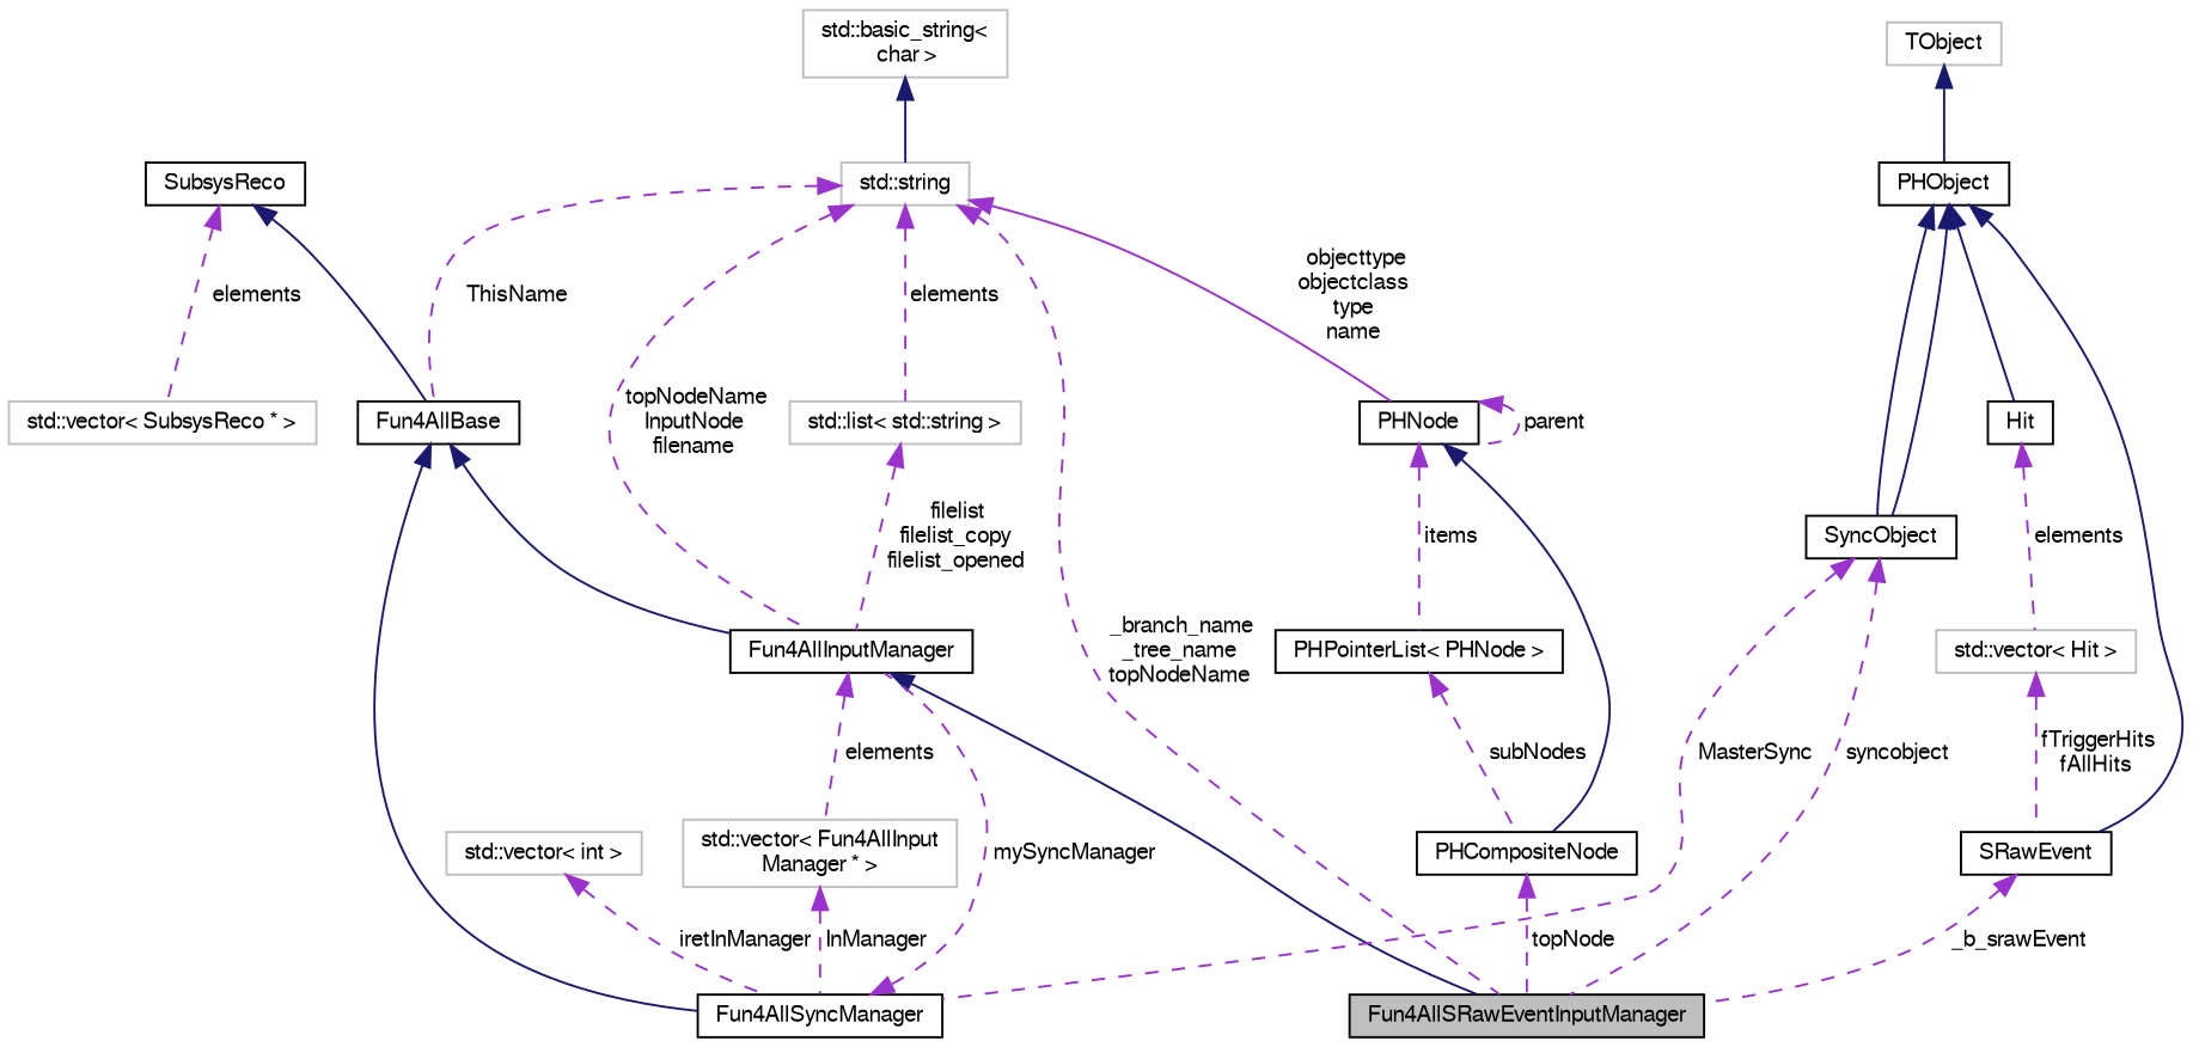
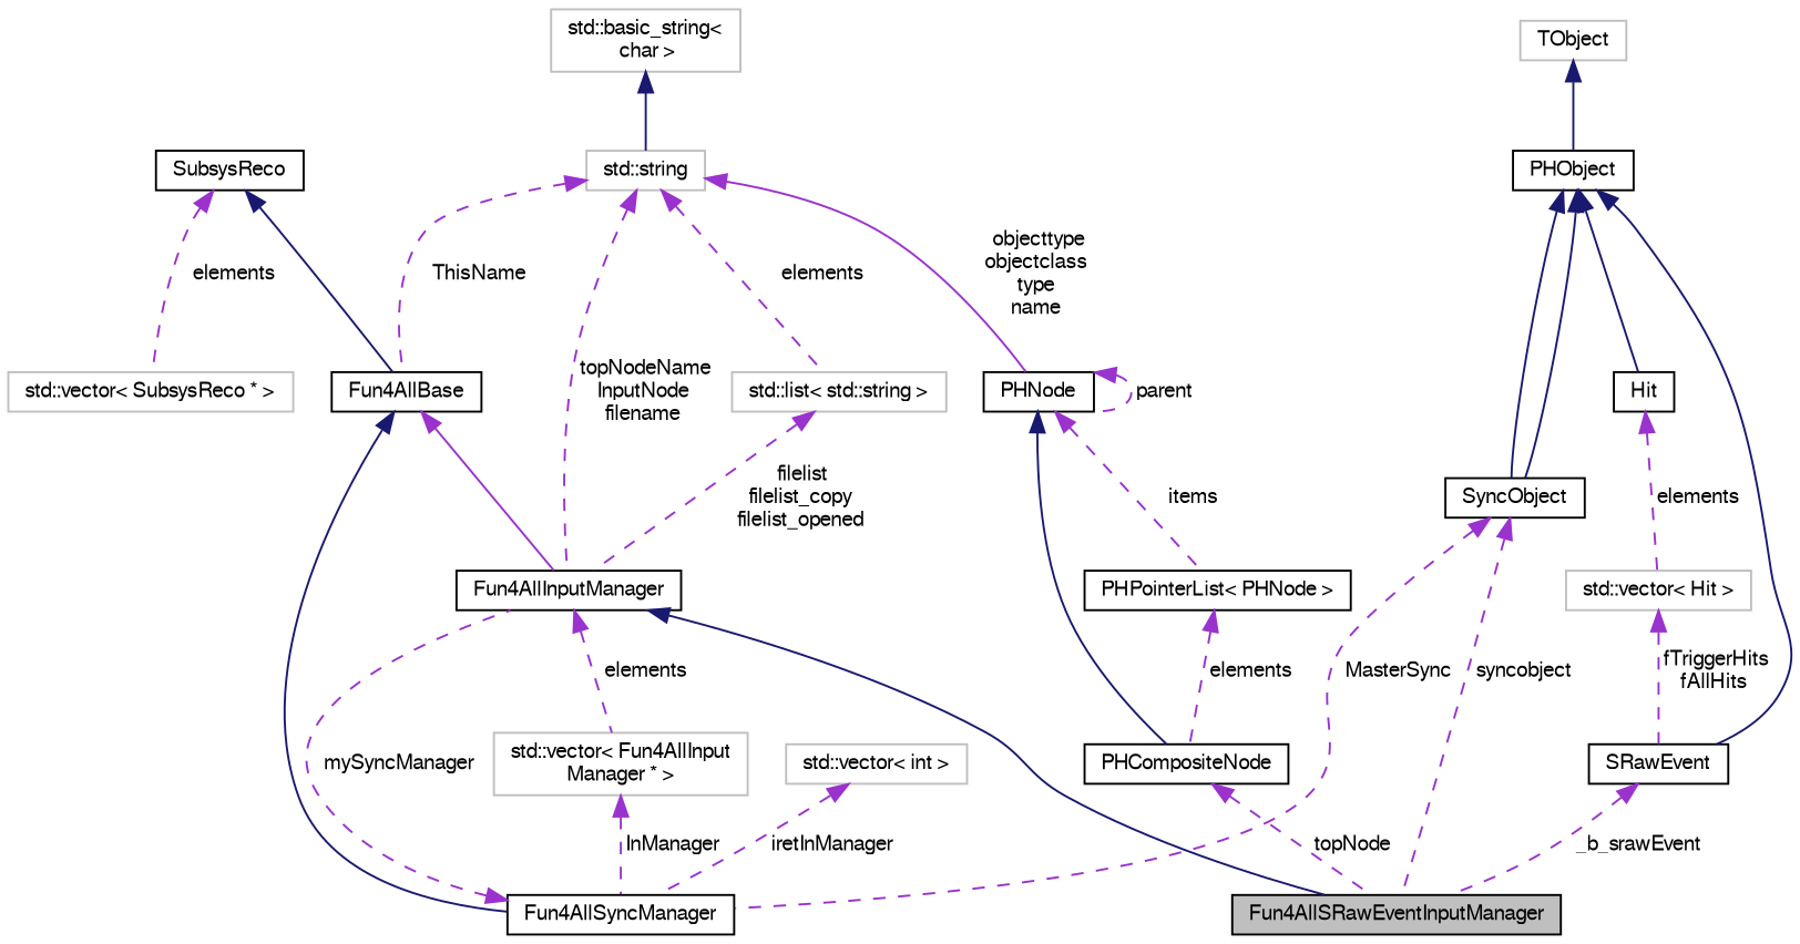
  digraph {
    rankdir=TB
    node [color=black fontname=FreeSans fontsize=10 shape=record]
    edge [color=darkorchid3 dir=back fontname=FreeSans fontsize=10 labelfontname=FreeSans labelfontsize=10 style=dashed]
    n1 [fillcolor=grey75 fontcolor=black height=0.2 label=Fun4AllSRawEventInputManager style=filled width=0.4]
    n2 [height=0.2 label=Fun4AllInputManager width=0.4]
    n3 [color=grey75 height=0.2 label="std::vector\< Fun4AllInput\lManager * \>" width=0.4]
    n4 [height=0.2 label=Fun4AllSyncManager width=0.4]
    n5 [height=0.2 label=Fun4AllBase width=0.4]
    n6 [height=0.2 label=SubsysReco width=0.4]
    n7 [color=grey75 height=0.2 label="std::vector\< SubsysReco * \>" width=0.4]
    n8 [color=grey75 height=0.2 label="std::string" width=0.4]
    n9 [color=grey75 height=0.2 label="std::list\< std::string \>" width=0.4]
    n10 [height=0.2 label=PHNode width=0.4]
    n11 [height=0.2 label=PHCompositeNode width=0.4]
    n12 [height=0.2 label="PHPointerList\< PHNode \>" width=0.4]
    n13 [color=grey75 height=0.2 label="std::basic_string\<\l char \>" width=0.4]
    n14 [height=0.2 label=SyncObject width=0.4]
    n15 [height=0.2 label=PHObject width=0.4]
    n16 [height=0.2 label=SRawEvent width=0.4]
    n17 [height=0.2 label=Hit width=0.4]
    n18 [color=grey75 height=0.2 label="std::vector\< Hit \>" width=0.4]
    n19 [color=grey75 height=0.2 label=TObject width=0.4]
    n20 [color=grey75 height=0.2 label="std::vector\< int \>" width=0.4]
    n2 -> n1 [color=midnightblue style=solid]
    n2 -> n3 [label=" elements"]
    n3 -> n4 [label=" InManager"]
    n4 -> n2 [label=" mySyncManager"]
-   n5 -> n2 [color=midnightblue style=solid]
+   n5 -> n2 [style=solid]
    n5 -> n4 [color=midnightblue style=solid]
    n6 -> n5 [color=midnightblue style=solid]
    n6 -> n7 [label=" elements"]
-   n8 -> n1 [label=" _branch_name\n_tree_name\ntopNodeName"]
    n8 -> n2 [label=" topNodeName\nInputNode\nfilename"]
    n8 -> n5 [label=" ThisName"]
    n8 -> n9 [label=" elements"]
    n8 -> n10 [label=" objecttype\nobjectclass\ntype\nname" style=solid]
    n9 -> n2 [label=" filelist\nfilelist_copy\nfilelist_opened"]
    n10 -> n10 [label=" parent"]
    n10 -> n11 [color=midnightblue style=solid]
    n10 -> n12 [label=" items"]
    n11 -> n1 [label=" topNode"]
-   n12 -> n11 [label=" subNodes"]
+   n12 -> n11 [label=" elements"]
    n13 -> n8 [color=midnightblue style=solid]
    n14 -> n1 [label=" syncobject"]
    n14 -> n4 [label=" MasterSync"]
    n15 -> n14 [color=midnightblue style=solid]
    n15 -> n14 [color=midnightblue style=solid]
    n15 -> n16 [color=midnightblue style=solid]
    n15 -> n17 [color=midnightblue style=solid]
    n16 -> n1 [label=" _b_srawEvent"]
    n17 -> n18 [label=" elements"]
    n18 -> n16 [label=" fTriggerHits\nfAllHits"]
    n19 -> n15 [color=midnightblue style=solid]
    n20 -> n4 [label=" iretInManager"]
  }
